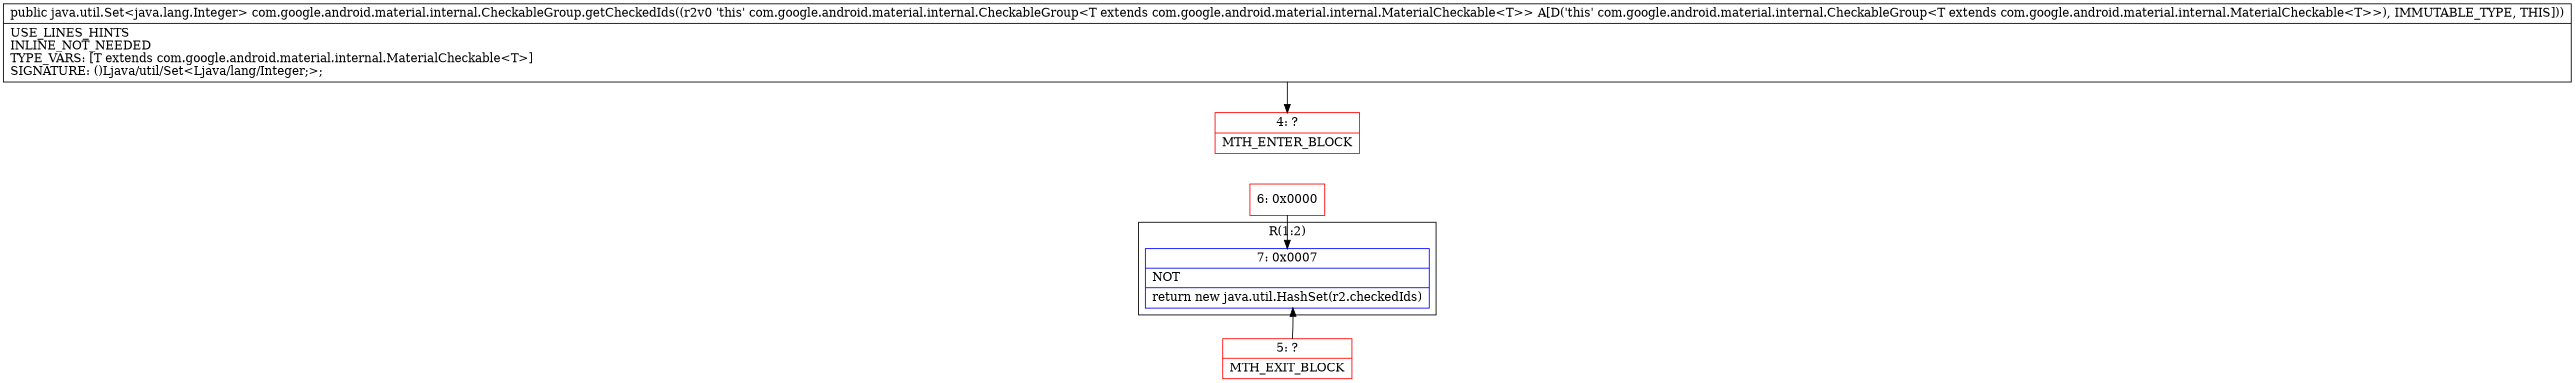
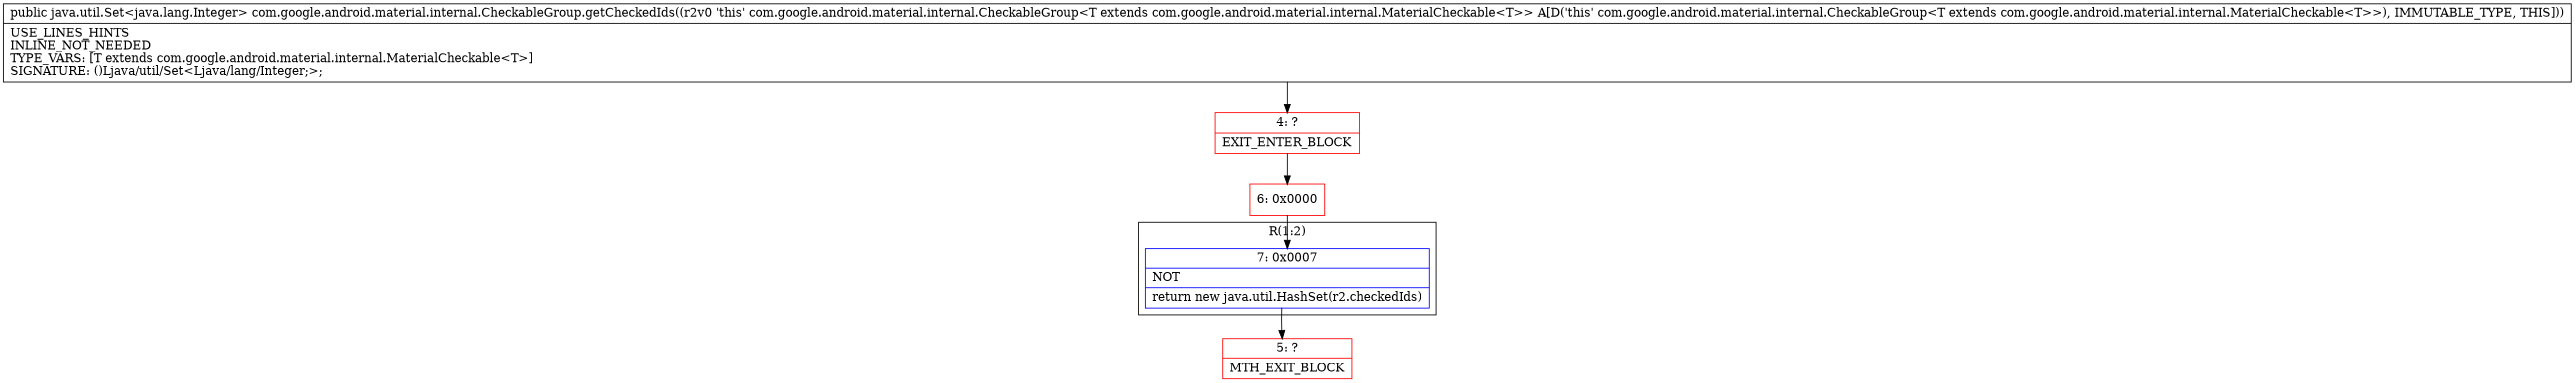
  digraph {
    node [color=red shape=record]
    n1 [color=blue label="{7\:\ 0x0007|NOT\l|return new java.util.HashSet(r2.checkedIds)\l}"]
    n2 [label="{5\:\ ?|MTH_EXIT_BLOCK\l}"]
-   n3 [label="{4\:\ ?|MTH_ENTER_BLOCK\l}"]
+   n3 [label="{4\:\ ?|EXIT_ENTER_BLOCK\l}"]
    n4 [label="{6\:\ 0x0000}"]
    n5 [label="{public java.util.Set\<java.lang.Integer\> com.google.android.material.internal.CheckableGroup.getCheckedIds((r2v0 'this' com.google.android.material.internal.CheckableGroup\<T extends com.google.android.material.internal.MaterialCheckable\<T\>\> A[D('this' com.google.android.material.internal.CheckableGroup\<T extends com.google.android.material.internal.MaterialCheckable\<T\>\>), IMMUTABLE_TYPE, THIS]))  | USE_LINES_HINTS\lINLINE_NOT_NEEDED\lTYPE_VARS: [T extends com.google.android.material.internal.MaterialCheckable\<T\>]\lSIGNATURE: ()Ljava\/util\/Set\<Ljava\/lang\/Integer;\>;\l}" color=""]
    subgraph cluster_1 {
      label="R(1:2)"
      n1
    }
-   n2 -> n1
+   n1 -> n2
+   n3 -> n4
    n4 -> n1
    n5 -> n3
  }
